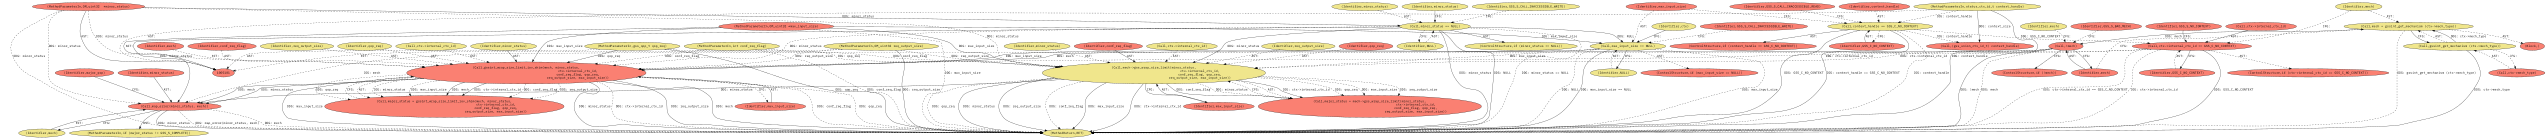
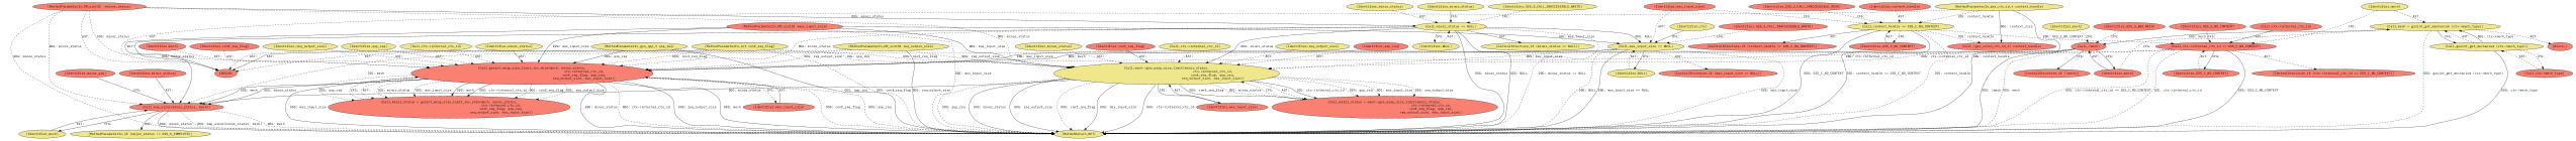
  digraph {
    fontname="IBM Plex Mono"
    node [fillcolor=salmon fontname="IBM Plex Mono" style=filled]
    edge [fontname="IBM Plex Mono" style=dashed]
    n1 [label="(Call,map_error(minor_status, mech))"]
    n2 [fillcolor=khaki label="(Identifier,mech)"]
    n3 [fillcolor=khaki label="(MethodParameterIn,if (major_status != GSS_S_COMPLETE))"]
    n4 [fillcolor=khaki label="(MethodReturn,RET)"]
    n5 [fillcolor=khaki label="(Call,minor_status == NULL)"]
    n6 [label="(Call,gssint_wrap_size_limit_iov_shim(mech, minor_status,\n                                                       ctx->internal_ctx_id,\n                                                       conf_req_flag, qop_req,\n                                                       req_output_size, max_input_size))"]
    n7 [fillcolor=khaki label="(Call,max_input_size == NULL)"]
    n8 [fillcolor=khaki label="(Call,mech->gss_wrap_size_limit(minor_status,\n                                                 ctx->internal_ctx_id,\n                                                 conf_req_flag, qop_req,\n                                                 req_output_size, max_input_size))"]
    n9 [fillcolor=khaki label="(ControlStructure,if (minor_status == NULL))"]
    n10 [fillcolor=khaki label="(Identifier,NULL)"]
    n11 [label="(Identifier,max_input_size)"]
    n12 [label="(Call,major_status = gssint_wrap_size_limit_iov_shim(mech, minor_status,\n                                                       ctx->internal_ctx_id,\n                                                       conf_req_flag, qop_req,\n                                                       req_output_size, max_input_size))"]
    n13 [fillcolor=khaki label="(Identifier,NULL)"]
    n14 [label="(ControlStructure,if (max_input_size == NULL))"]
    n15 [label="(Identifier,max_input_size)"]
    n16 [label="(Call,major_status = mech->gss_wrap_size_limit(minor_status,\n                                                 ctx->internal_ctx_id,\n                                                 conf_req_flag, qop_req,\n                                                 req_output_size, max_input_size))"]
    n17 [label="(MethodParameterIn,OM_uint32  *minor_status)"]
    n18 [label=1005101]
    n19 [label="(Call,!mech)"]
    n20 [label="(ControlStructure,if (!mech))"]
    n21 [label="(Identifier,mech)"]
    n22 [fillcolor=khaki label="(Call,mech = gssint_get_mechanism (ctx->mech_type))"]
    n23 [fillcolor=khaki label="(Call,gssint_get_mechanism (ctx->mech_type))"]
    n24 [label="(Block,)"]
    n25 [label="(Call,ctx->mech_type)"]
    n26 [label="(Call,ctx->internal_ctx_id == GSS_C_NO_CONTEXT)"]
    n27 [label="(Identifier,GSS_C_NO_CONTEXT)"]
    n28 [label="(ControlStructure,if (ctx->internal_ctx_id == GSS_C_NO_CONTEXT))"]
    n29 [fillcolor=khaki label="(Call,context_handle == GSS_C_NO_CONTEXT)"]
    n30 [label="(Identifier,GSS_C_NO_CONTEXT)"]
    n31 [label="(Call,(gss_union_ctx_id_t) context_handle)"]
    n32 [label="(ControlStructure,if (context_handle == GSS_C_NO_CONTEXT))"]
-   n33 [fillcolor=khaki label="(MethodParameterIn,status_ctx_id_t context_handle)"]
+   n33 [fillcolor=khaki label="(MethodParameterIn,gss_ctx_id_t context_handle)"]
    n34 [fillcolor=khaki label="(MethodParameterIn,int conf_req_flag)"]
    n35 [fillcolor=khaki label="(MethodParameterIn,gss_qop_t qop_req)"]
    n36 [fillcolor=khaki label="(MethodParameterIn,OM_uint32 req_output_size)"]
    n37 [label="(MethodParameterIn,OM_uint32 *max_input_size)"]
    n38 [label="(Identifier,GSS_S_NO_CONTEXT)"]
    n39 [fillcolor=khaki label="(Identifier,GSS_S_CALL_INACCESSIBLE_WRITE)"]
    n40 [label="(Identifier,GSS_S_BAD_MECH)"]
    n41 [label="(Identifier,qop_req)"]
    n42 [fillcolor=khaki label="(Identifier,minor_status)"]
    n43 [label="(Identifier,GSS_S_CALL_INACCESSIBLE_READ)"]
    n44 [fillcolor=khaki label="(Identifier,req_output_size)"]
    n45 [fillcolor=khaki label="(Identifier,qop_req)"]
    n46 [label="(Identifier,conf_req_flag)"]
    n47 [label="(Identifier,mech)"]
    n48 [label="(Identifier,conf_req_flag)"]
    n49 [label="(Identifier,major_qop)"]
    n50 [fillcolor=khaki label="(Call,ctx->internal_ctx_id)"]
    n51 [fillcolor=khaki label="(Identifier,minor_status)"]
    n52 [label="(Identifier,GSS_S_CALL_INACCESSIBLE_WRITE)"]
    n53 [label="(Identifier,max_input_size)"]
    n54 [label="(Identifier,context_handle)"]
    n55 [label="(Identifier,minor_status)"]
    n56 [fillcolor=khaki label="(Call,ctx->internal_ctx_id)"]
    n57 [fillcolor=khaki label="(Identifier,req_output_size)"]
    n58 [fillcolor=khaki label="(Identifier,mech)"]
    n59 [fillcolor=khaki label="(Identifier,mech)"]
    n60 [fillcolor=khaki label="(Identifier,minor_status)"]
    n61 [fillcolor=khaki label="(Identifier,ctx)"]
    n62 [label="(Call,ctx->internal_ctx_id)"]
    n63 [fillcolor=khaki label="(Identifier,minor_status)"]
    n1 -> n2 [label="CFG: " style=solid]
    n1 -> n3 [label="AST: " style=solid]
    n1 -> n4 [label="DDG: minor_status" style=solid]
    n1 -> n4 [label="DDG: map_error(minor_status, mech)"]
    n1 -> n4 [label="DDG: mech"]
    n2 -> n1 [label="AST: " style=solid]
    n5 -> n1 [label="DDG: minor_status" style=solid]
    n5 -> n4 [label="DDG: minor_status" style=solid]
    n5 -> n4 [label="DDG: NULL" style=solid]
    n5 -> n4 [label="DDG: minor_status == NULL"]
    n5 -> n6 [label="DDG: minor_status"]
    n5 -> n7 [label="DDG: NULL" style=solid]
    n5 -> n8 [label="DDG: minor_status" style=solid]
    n5 -> n9 [label="AST: " style=solid]
    n5 -> n10 [label="CFG: "]
    n6 -> n1 [label="DDG: minor_status" style=solid]
    n6 -> n1 [label="DDG: mech" style=solid]
    n6 -> n4 [label="DDG: ctx->internal_ctx_id"]
    n6 -> n4 [label="DDG: req_output_size" style=solid]
    n6 -> n4 [label="DDG: mech" style=solid]
    n6 -> n4 [label="DDG: conf_req_flag"]
    n6 -> n4 [label="DDG: qop_req"]
    n6 -> n4 [label="DDG: minor_status" style=solid]
    n6 -> n4 [label="DDG: max_input_size" style=solid]
    n6 -> n11 [label="CFG: "]
    n6 -> n12 [label="AST: "]
    n6 -> n12 [label="DDG: minor_status"]
    n6 -> n12 [label="DDG: max_input_size"]
    n6 -> n12 [label="DDG: mech" style=solid]
    n6 -> n12 [label="DDG: ctx->internal_ctx_id" style=solid]
    n6 -> n12 [label="DDG: conf_req_flag"]
    n6 -> n12 [label="DDG: req_output_size"]
    n6 -> n12 [label="DDG: qop_req"]
    n7 -> n4 [label="DDG: max_input_size"]
    n7 -> n4 [label="DDG: NULL"]
    n7 -> n4 [label="DDG: max_input_size == NULL" style=solid]
    n7 -> n6 [label="DDG: max_input_size" style=solid]
    n7 -> n8 [label="DDG: max_input_size"]
    n7 -> n13 [label="CFG: " style=solid]
    n7 -> n14 [label="AST: "]
    n8 -> n1 [label="DDG: minor_status" style=solid]
    n8 -> n4 [label="DDG: ctx->internal_ctx_id" style=solid]
    n8 -> n4 [label="DDG: qop_req"]
    n8 -> n4 [label="DDG: minor_status" style=solid]
    n8 -> n4 [label="DDG: req_output_size" style=solid]
    n8 -> n4 [label="DDG: conf_req_flag"]
    n8 -> n4 [label="DDG: max_input_size" style=solid]
    n8 -> n15 [label="CFG: " style=solid]
    n8 -> n16 [label="AST: "]
    n8 -> n16 [label="DDG: ctx->internal_ctx_id" style=solid]
    n8 -> n16 [label="DDG: qop_req"]
    n8 -> n16 [label="DDG: max_input_size"]
    n8 -> n16 [label="DDG: req_output_size"]
    n8 -> n16 [label="DDG: conf_req_flag" style=solid]
    n8 -> n16 [label="DDG: minor_status"]
    n10 -> n5 [label="AST: "]
    n11 -> n6 [label="AST: " style=solid]
    n12 -> n6 [label="CFG: "]
    n13 -> n7 [label="AST: "]
    n15 -> n8 [label="AST: " style=solid]
    n16 -> n8 [label="CFG: "]
    n17 -> n1 [label="DDG: minor_status"]
    n17 -> n4 [label="DDG: minor_status"]
    n17 -> n5 [label="DDG: minor_status" style=solid]
    n17 -> n6 [label="DDG: minor_status"]
    n17 -> n8 [label="DDG: minor_status"]
-   n17 -> n18 [label="AST: " style=solid]
+   n17 -> n18 [label="AST: "]
    n19 -> n1 [label="DDG: mech"]
    n19 -> n4 [label="DDG: mech"]
    n19 -> n4 [label="DDG: !mech" style=solid]
    n19 -> n6 [label="DDG: mech" style=solid]
    n19 -> n20 [label="CFG: " style=solid]
    n19 -> n21 [label="CFG: " style=solid]
    n21 -> n19 [label="AST: " style=solid]
    n21 -> n22 [label="CFG: "]
    n22 -> n4 [label="DDG: gssint_get_mechanism (ctx->mech_type)"]
    n22 -> n19 [label="DDG: mech" style=solid]
    n22 -> n23 [label="CFG: " style=solid]
    n22 -> n24 [label="AST: "]
    n23 -> n4 [label="DDG: ctx->mech_type" style=solid]
    n23 -> n22 [label="AST: "]
    n23 -> n22 [label="DDG: ctx->mech_type" style=solid]
    n23 -> n25 [label="CFG: "]
    n25 -> n23 [label="AST: "]
    n26 -> n4 [label="DDG: GSS_C_NO_CONTEXT" style=solid]
    n26 -> n4 [label="DDG: ctx->internal_ctx_id == GSS_C_NO_CONTEXT"]
    n26 -> n4 [label="DDG: ctx->internal_ctx_id"]
    n26 -> n6 [label="DDG: ctx->internal_ctx_id"]
    n26 -> n8 [label="DDG: ctx->internal_ctx_id"]
    n26 -> n27 [label="CFG: " style=solid]
    n26 -> n28 [label="AST: "]
    n27 -> n26 [label="AST: "]
    n29 -> n4 [label="DDG: GSS_C_NO_CONTEXT" style=solid]
    n29 -> n4 [label="DDG: context_handle == GSS_C_NO_CONTEXT" style=solid]
    n29 -> n4 [label="DDG: context_handle"]
    n29 -> n26 [label="DDG: GSS_C_NO_CONTEXT"]
    n29 -> n30 [label="CFG: "]
    n29 -> n31 [label="DDG: context_handle"]
    n29 -> n32 [label="AST: " style=solid]
    n30 -> n29 [label="AST: " style=solid]
    n33 -> n4 [label="DDG: context_handle" style=solid]
    n33 -> n18 [label="AST: "]
    n33 -> n29 [label="DDG: context_handle"]
    n33 -> n31 [label="DDG: context_size" style=solid]
    n34 -> n4 [label="DDG: conf_req_flag"]
    n34 -> n6 [label="DDG: conf_req_flag"]
    n34 -> n8 [label="DDG: conf_req_flag"]
+   n34 -> n18 [label="AST: " style=solid]
    n35 -> n4 [label="DDG: qop_req" style=solid]
    n35 -> n6 [label="DDG: qop_req" style=solid]
    n35 -> n8 [label="DDG: qop_req"]
    n35 -> n18 [label="AST: "]
    n36 -> n4 [label="DDG: req_output_size" style=solid]
    n36 -> n6 [label="DDG: req_output_size"]
    n36 -> n8 [label="DDG: req_output_size"]
    n36 -> n18 [label="AST: "]
    n37 -> n4 [label="DDG: max_input_size"]
    n37 -> n6 [label="DDG: max_input_size" style=solid]
    n37 -> n7 [label="DDG: max_input_size" style=solid]
    n37 -> n8 [label="DDG: max_input_size" style=solid]
    n37 -> n18 [label="AST: " style=solid]
    n38 -> n26 [label="CFG: " style=solid]
    n39 -> n5 [label="CFG: "]
    n40 -> n19 [label="CFG: "]
    n41 -> n8 [label="AST: "]
    n42 -> n8 [label="AST: "]
    n43 -> n29 [label="CFG: "]
    n44 -> n6 [label="AST: "]
    n45 -> n6 [label="AST: "]
    n46 -> n8 [label="AST: " style=solid]
    n47 -> n6 [label="AST: "]
    n48 -> n6 [label="AST: "]
    n49 -> n1 [label="CFG: " style=solid]
    n50 -> n8 [label="AST: "]
    n51 -> n5 [label="AST: "]
    n52 -> n7 [label="CFG: "]
    n53 -> n7 [label="AST: "]
    n53 -> n29 [label="CFG: "]
    n54 -> n29 [label="AST: "]
    n55 -> n1 [label="AST: " style=solid]
    n56 -> n6 [label="AST: "]
    n57 -> n8 [label="AST: "]
    n58 -> n19 [label="CFG: "]
    n59 -> n22 [label="AST: "]
    n59 -> n26 [label="CFG: "]
    n60 -> n5 [label="CFG: " style=solid]
    n61 -> n7 [label="CFG: " style=solid]
    n62 -> n26 [label="AST: " style=solid]
    n63 -> n6 [label="AST: " style=solid]
  }
